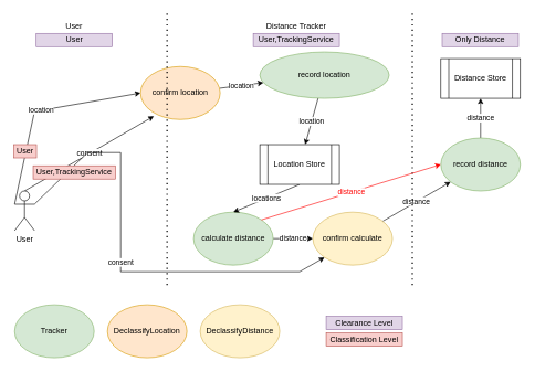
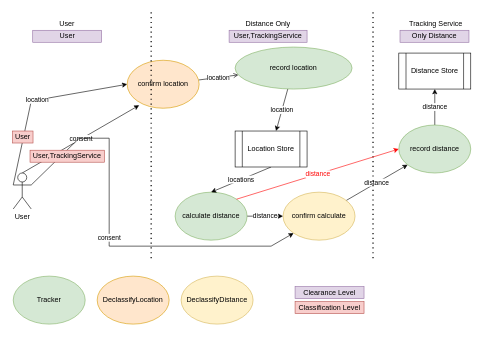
  <mxCell id="0" />
  <mxCell id="1" parent="0" />
  <mxCell id="2" value="location" style="edgeStyle=none;rounded=0;orthogonalLoop=1;jettySize=auto;html=1;entryX=0;entryY=0.5;entryDx=0;entryDy=0;exitX=0;exitY=0.333;exitDx=0;exitDy=0;exitPerimeter=0;" parent="1" source="5" target="7" edge="1"><mxGeometry relative="1" as="geometry"><Array as="points"><mxPoint x="51" y="168" /></Array></mxGeometry></mxCell>
  <mxCell id="3" value="consent" style="edgeStyle=none;rounded=0;orthogonalLoop=1;jettySize=auto;html=1;exitX=0.5;exitY=0;exitDx=0;exitDy=0;exitPerimeter=0;entryX=0.167;entryY=0.938;entryDx=0;entryDy=0;entryPerimeter=0;" parent="1" source="5" target="7" edge="1"><mxGeometry relative="1" as="geometry"><Array as="points" /></mxGeometry></mxCell>
  <mxCell id="4" value="consent" style="edgeStyle=none;rounded=0;orthogonalLoop=1;jettySize=auto;html=1;exitX=1;exitY=0.333;exitDx=0;exitDy=0;exitPerimeter=0;entryX=0;entryY=1;entryDx=0;entryDy=0;" parent="1" source="5" target="13" edge="1"><mxGeometry relative="1" as="geometry"><Array as="points"><mxPoint x="131" y="230" /><mxPoint x="181" y="230" /><mxPoint x="181" y="410" /><mxPoint x="451" y="410" /></Array></mxGeometry></mxCell>
  <mxCell id="5" value="User" style="shape=umlActor;verticalLabelPosition=bottom;verticalAlign=top;html=1;outlineConnect=0;" parent="1" vertex="1"><mxGeometry x="21" y="288" width="30" height="60" as="geometry" /></mxCell>
- <mxCell id="6" value="location" style="edgeStyle=none;rounded=0;orthogonalLoop=1;jettySize=auto;html=1;" parent="1" source="7" target="9" edge="1"><mxGeometry relative="1" as="geometry" /></mxCell>
+ <mxCell id="6" value="location" style="edgeStyle=none;rounded=0;orthogonalLoop=1;jettySize=auto;html=1;endArrow=open;" parent="1" source="7" target="9" edge="1"><mxGeometry relative="1" as="geometry" /></mxCell>
  <mxCell id="7" value="confirm location" style="ellipse;whiteSpace=wrap;html=1;fillColor=#ffe6cc;strokeColor=#d79b00;" parent="1" vertex="1"><mxGeometry x="211" y="100" width="120" height="80" as="geometry" /></mxCell>
  <mxCell id="8" value="location" style="edgeStyle=none;rounded=0;orthogonalLoop=1;jettySize=auto;html=1;" parent="1" source="9" target="18" edge="1"><mxGeometry relative="1" as="geometry" /></mxCell>
  <mxCell id="9" value="record location" style="ellipse;whiteSpace=wrap;html=1;fillColor=#d5e8d4;strokeColor=#82b366;" parent="1" vertex="1"><mxGeometry x="391" y="78" width="195" height="70" as="geometry" /></mxCell>
  <mxCell id="10" value="distance" style="edgeStyle=none;rounded=0;orthogonalLoop=1;jettySize=auto;html=1;" parent="1" source="11" target="13" edge="1"><mxGeometry relative="1" as="geometry" /></mxCell>
  <mxCell id="11" value="calculate distance" style="ellipse;whiteSpace=wrap;html=1;fillColor=#d5e8d4;strokeColor=#82b366;" parent="1" vertex="1"><mxGeometry x="291" y="320" width="120" height="80" as="geometry" /></mxCell>
  <mxCell id="12" value="distance" style="edgeStyle=none;rounded=0;orthogonalLoop=1;jettySize=auto;html=1;" parent="1" source="13" target="15" edge="1"><mxGeometry relative="1" as="geometry" /></mxCell>
  <mxCell id="13" value="confirm calculate" style="ellipse;whiteSpace=wrap;html=1;fillColor=#fff2cc;strokeColor=#d6b656;" parent="1" vertex="1"><mxGeometry x="471" y="320" width="120" height="80" as="geometry" /></mxCell>
  <mxCell id="14" value="distance" style="edgeStyle=none;rounded=0;orthogonalLoop=1;jettySize=auto;html=1;" parent="1" source="15" target="16" edge="1"><mxGeometry relative="1" as="geometry" /></mxCell>
  <mxCell id="15" value="record distance" style="ellipse;whiteSpace=wrap;html=1;fillColor=#d5e8d4;strokeColor=#82b366;" parent="1" vertex="1"><mxGeometry x="664" y="208" width="120" height="80" as="geometry" /></mxCell>
  <mxCell id="16" value="Distance Store" style="shape=process;whiteSpace=wrap;html=1;backgroundOutline=1;" parent="1" vertex="1"><mxGeometry x="664" y="88" width="120" height="60" as="geometry" /></mxCell>
  <mxCell id="17" value="locations" style="edgeStyle=none;rounded=0;orthogonalLoop=1;jettySize=auto;html=1;exitX=0.5;exitY=1;exitDx=0;exitDy=0;entryX=0.5;entryY=0;entryDx=0;entryDy=0;" parent="1" source="18" target="11" edge="1"><mxGeometry relative="1" as="geometry" /></mxCell>
  <mxCell id="18" value="Location Store" style="shape=process;whiteSpace=wrap;html=1;backgroundOutline=1;" parent="1" vertex="1"><mxGeometry x="391" y="218" width="120" height="60" as="geometry" /></mxCell>
  <mxCell id="19" value="" style="endArrow=none;dashed=1;html=1;dashPattern=1 3;strokeWidth=2;" parent="1" edge="1"><mxGeometry width="50" height="50" relative="1" as="geometry"><mxPoint x="251" y="430" as="sourcePoint" /><mxPoint x="251" y="20" as="targetPoint" /></mxGeometry></mxCell>
  <mxCell id="20" value="" style="endArrow=none;dashed=1;html=1;dashPattern=1 3;strokeWidth=2;" parent="1" edge="1"><mxGeometry width="50" height="50" relative="1" as="geometry"><mxPoint x="621" y="430" as="sourcePoint" /><mxPoint x="621" y="20" as="targetPoint" /></mxGeometry></mxCell>
  <mxCell id="21" value="User" style="text;html=1;strokeColor=none;fillColor=none;align=center;verticalAlign=middle;whiteSpace=wrap;rounded=0;" parent="1" vertex="1"><mxGeometry x="91" y="30" width="40" height="20" as="geometry" /></mxCell>
- <mxCell id="22" value="Distance Tracker" style="text;html=1;strokeColor=none;fillColor=none;align=center;verticalAlign=middle;whiteSpace=wrap;rounded=0;" parent="1" vertex="1"><mxGeometry x="381" y="30" width="130" height="20" as="geometry" /></mxCell>
+ <mxCell id="22" value="Distance Only" style="text;html=1;strokeColor=none;fillColor=none;align=center;verticalAlign=middle;whiteSpace=wrap;rounded=0;" parent="1" vertex="1"><mxGeometry x="381" y="30" width="130" height="20" as="geometry" /></mxCell>
+ <mxCell id="23" value="Tracking Service" style="text;html=1;strokeColor=none;fillColor=none;align=center;verticalAlign=middle;whiteSpace=wrap;rounded=0;" parent="1" vertex="1"><mxGeometry x="671" y="30" width="110" height="20" as="geometry" /></mxCell>
  <mxCell id="24" value="Tracker" style="ellipse;whiteSpace=wrap;html=1;fillColor=#d5e8d4;strokeColor=#82b366;" parent="1" vertex="1"><mxGeometry x="21" y="460" width="120" height="80" as="geometry" /></mxCell>
  <mxCell id="25" value="DeclassifyLocation" style="ellipse;whiteSpace=wrap;html=1;fillColor=#ffe6cc;strokeColor=#d79b00;" parent="1" vertex="1"><mxGeometry x="161" y="460" width="120" height="80" as="geometry" /></mxCell>
  <mxCell id="26" value="DeclassifyDistance" style="ellipse;whiteSpace=wrap;html=1;fillColor=#fff2cc;strokeColor=#d6b656;" parent="1" vertex="1"><mxGeometry x="301" y="460" width="120" height="80" as="geometry" /></mxCell>
  <mxCell id="27" value="Clearance Level" style="text;html=1;strokeColor=#9673a6;fillColor=#e1d5e7;align=center;verticalAlign=middle;whiteSpace=wrap;rounded=0;" vertex="1" parent="1"><mxGeometry x="491" y="477.5" width="115" height="20" as="geometry" /></mxCell>
  <mxCell id="28" value="Classification Level" style="text;html=1;strokeColor=#b85450;fillColor=#f8cecc;align=center;verticalAlign=middle;whiteSpace=wrap;rounded=0;" vertex="1" parent="1"><mxGeometry x="491" y="502.5" width="115" height="20" as="geometry" /></mxCell>
  <mxCell id="29" value="User" style="text;html=1;strokeColor=#9673a6;fillColor=#e1d5e7;align=center;verticalAlign=middle;whiteSpace=wrap;rounded=0;" vertex="1" parent="1"><mxGeometry x="53.5" y="50" width="115" height="20" as="geometry" /></mxCell>
  <mxCell id="30" value="Only Distance" style="text;html=1;strokeColor=#9673a6;fillColor=#e1d5e7;align=center;verticalAlign=middle;whiteSpace=wrap;rounded=0;" vertex="1" parent="1"><mxGeometry x="666" y="50" width="115" height="20" as="geometry" /></mxCell>
  <mxCell id="31" value="User,TrackingService" style="text;html=1;strokeColor=#9673a6;fillColor=#e1d5e7;align=center;verticalAlign=middle;whiteSpace=wrap;rounded=0;" vertex="1" parent="1"><mxGeometry x="381" y="50" width="130" height="20" as="geometry" /></mxCell>
  <mxCell id="32" value="User,TrackingService" style="text;html=1;strokeColor=#b85450;fillColor=#f8cecc;align=center;verticalAlign=middle;whiteSpace=wrap;rounded=0;" vertex="1" parent="1"><mxGeometry x="49" y="250" width="124" height="20" as="geometry" /></mxCell>
  <mxCell id="33" value="User" style="text;html=1;strokeColor=#b85450;fillColor=#f8cecc;align=center;verticalAlign=middle;whiteSpace=wrap;rounded=0;rotation=0;" vertex="1" parent="1"><mxGeometry x="20" y="218" width="34" height="20" as="geometry" /></mxCell>
  <mxCell id="34" value="distance" style="edgeStyle=none;rounded=0;orthogonalLoop=1;jettySize=auto;html=1;exitX=1;exitY=0;exitDx=0;exitDy=0;entryX=0;entryY=0.5;entryDx=0;entryDy=0;strokeColor=#FF0303;fontColor=#FF0303;" edge="1" parent="1" source="11" target="15"><mxGeometry relative="1" as="geometry"><mxPoint x="411" y="360" as="sourcePoint" /><mxPoint x="471" y="360" as="targetPoint" /></mxGeometry></mxCell>
